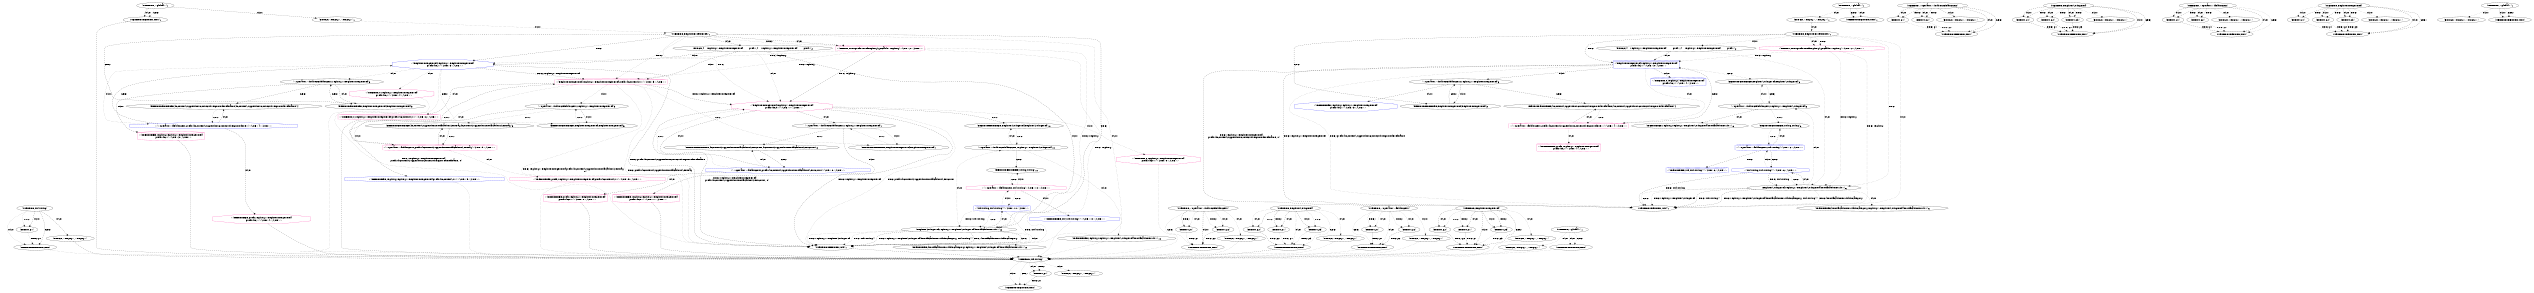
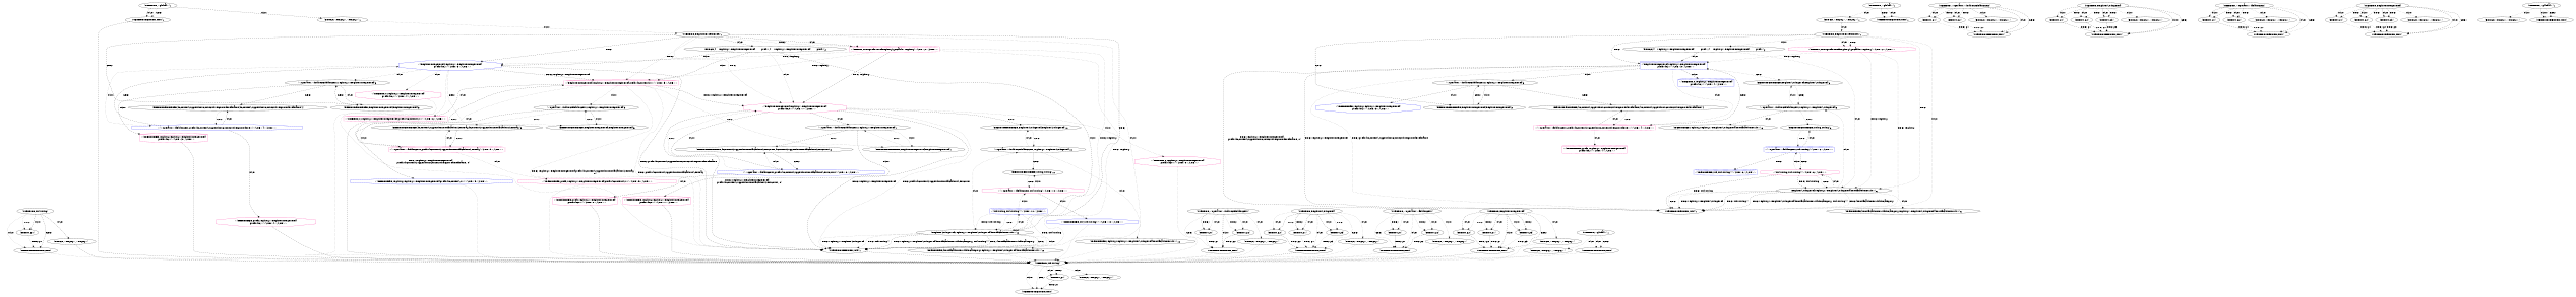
  digraph {
    edge [arrowhead=dot style=dotted]
    n1 [label=<(METHOD,std.string)>]
    n2 [label=<(PARAM,p1)>]
    n3 [label=<(BLOCK,&lt;empty&gt;,&lt;empty&gt;)>]
    n4 [label=<(METHOD_RETURN,ANY)>]
    n5 [label=<(METHOD,&lt;global&gt;)<SUB>1</SUB>>]
    n6 [label=<(BLOCK,&lt;empty&gt;,&lt;empty&gt;)<SUB>1</SUB>>]
    n7 [label=<(METHOD_RETURN,ANY)<SUB>1</SUB>>]
    n8 [label=<(METHOD,RegisterProfilePrefs)<SUB>1</SUB>>]
    n9 [color=deeppink label="<(PARAM,user_prefs::PrefRegistrySyncable* registry)<SUB>2</SUB>>" shape=octagon]
    n10 [label=<(BLOCK,{    registry-&gt;RegisterIntegerPref(        pref...,{    registry-&gt;RegisterIntegerPref(        pref...)<SUB>2</SUB>>]
    n11 [color=blue label="<(RegisterIntegerPref,registry-&gt;RegisterIntegerPref(\n       prefs::kC...)<SUB>3</SUB>>" shape=cylinder]
    n12 [label=<(FIELD_IDENTIFIER,RegisterIntegerPref,RegisterIntegerPref)<SUB>3</SUB>>]
    n13 [label=<(RegisterStringPref,registry-&gt;RegisterStringPref(kNotificationIDWit...)<SUB>6</SUB>>]
    n14 [label=<(METHOD_RETURN,void)<SUB>1</SUB>>]
    n15 [label=<(&lt;operator&gt;.indirectFieldAccess,registry-&gt;RegisterIntegerPref)<SUB>3</SUB>>]
    n16 [color=deeppink label="<(&lt;operator&gt;.fieldAccess,prefs::kContentSuggestionsConsecutiveIgnoredPre...)<SUB>4</SUB>>" shape=cylinder]
    n17 [color=blue label="<(LITERAL,0,registry-&gt;RegisterIntegerPref(\n       prefs::kC...)<SUB>4</SUB>>" shape=cylinder]
    n18 [label=<(FIELD_IDENTIFIER,RegisterStringPref,RegisterStringPref)<SUB>6</SUB>>]
    n19 [label=<(&lt;operator&gt;.indirectFieldAccess,registry-&gt;RegisterStringPref)<SUB>6</SUB>>]
    n20 [label=<(IDENTIFIER,kNotificationIDWithinCategory,registry-&gt;RegisterStringPref(kNotificationIDWit...)<SUB>6</SUB>>]
-   n21 [color=blue label="<(std.string,std::string())<SUB>6</SUB>>" shape=octagon]
+   n21 [color=deeppink label="<(std.string,std::string())<SUB>6</SUB>>" shape=octagon]
    n22 [color=blue label="<(IDENTIFIER,registry,registry-&gt;RegisterIntegerPref(\n       prefs::kC...)<SUB>3</SUB>>" shape=octagon]
    n23 [label=<(FIELD_IDENTIFIER,kContentSuggestionsConsecutiveIgnoredPrefName,kContentSuggestionsConsecutiveIgnoredPrefName)<SUB>4</SUB>>]
    n24 [color=deeppink label="<(IDENTIFIER,prefs,registry-&gt;RegisterIntegerPref(\n       prefs::kC...)<SUB>4</SUB>>" shape=cylinder]
    n25 [label=<(IDENTIFIER,registry,registry-&gt;RegisterStringPref(kNotificationIDWit...)<SUB>6</SUB>>]
    n26 [label=<(FIELD_IDENTIFIER,string,string)<SUB>6</SUB>>]
    n27 [color=blue label="<(&lt;operator&gt;.fieldAccess,std::string)<SUB>6</SUB>>" shape=cylinder]
    n28 [color=blue label="<(IDENTIFIER,std,std::string())<SUB>6</SUB>>" shape=cylinder]
    n29 [label=<(METHOD,&lt;operator&gt;.indirectFieldAccess)>]
    n30 [label=<(PARAM,p1)>]
    n31 [label=<(PARAM,p2)>]
    n32 [label=<(BLOCK,&lt;empty&gt;,&lt;empty&gt;)>]
    n33 [label=<(METHOD_RETURN,ANY)>]
    n34 [label=<(METHOD,RegisterStringPref)>]
    n35 [label=<(PARAM,p1)>]
    n36 [label=<(PARAM,p2)>]
    n37 [label=<(PARAM,p3)>]
    n38 [label=<(BLOCK,&lt;empty&gt;,&lt;empty&gt;)>]
    n39 [label=<(METHOD_RETURN,ANY)>]
    n40 [label=<(METHOD,&lt;operator&gt;.fieldAccess)>]
    n41 [label=<(PARAM,p1)>]
    n42 [label=<(PARAM,p2)>]
    n43 [label=<(BLOCK,&lt;empty&gt;,&lt;empty&gt;)>]
    n44 [label=<(METHOD_RETURN,ANY)>]
    n45 [label=<(METHOD,RegisterIntegerPref)>]
    n46 [label=<(PARAM,p1)>]
    n47 [label=<(PARAM,p2)>]
    n48 [label=<(PARAM,p3)>]
    n49 [label=<(BLOCK,&lt;empty&gt;,&lt;empty&gt;)>]
    n50 [label=<(METHOD_RETURN,ANY)>]
    n51 [label=<(METHOD,&lt;global&gt;)<SUB>1</SUB>>]
    n52 [label=<(BLOCK,&lt;empty&gt;,&lt;empty&gt;)>]
    n53 [label=<(METHOD_RETURN,ANY)>]
    n54 [label=<(METHOD,std.string)>]
    n55 [label=<(PARAM,p1)>]
    n56 [label=<(BLOCK,&lt;empty&gt;,&lt;empty&gt;)>]
    n57 [label=<(METHOD_RETURN,ANY)>]
    n58 [label=<(METHOD,&lt;global&gt;)<SUB>1</SUB>>]
    n59 [label=<(BLOCK,&lt;empty&gt;,&lt;empty&gt;)<SUB>1</SUB>>]
    n60 [label=<(METHOD_RETURN,ANY)<SUB>1</SUB>>]
    n61 [label=<(METHOD,RegisterProfilePrefs)<SUB>1</SUB>>]
    n62 [color=deeppink label="<(PARAM,user_prefs::PrefRegistrySyncable* registry)<SUB>2</SUB>>" shape=cylinder]
    n63 [label=<(BLOCK,{    registry-&gt;RegisterIntegerPref(        pref...,{    registry-&gt;RegisterIntegerPref(        pref...)<SUB>2</SUB>>]
    n64 [color=blue label="<(RegisterIntegerPref,registry-&gt;RegisterIntegerPref(\n       prefs::kC...)<SUB>3</SUB>>" shape=octagon]
    n65 [label=<(FIELD_IDENTIFIER,RegisterIntegerPref,RegisterIntegerPref)<SUB>3</SUB>>]
    n66 [color=deeppink label="<(RegisterIntegerPref,registry-&gt;RegisterIntegerPref(prefs::kContentSu...)<SUB>5</SUB>>" shape=cylinder]
    n67 [color=deeppink label="<(RegisterIntegerPref,registry-&gt;RegisterIntegerPref(\n      prefs::kCo...)<SUB>7</SUB>>" shape=octagon]
    n68 [label=<(RegisterStringPref,registry-&gt;RegisterStringPref(kNotificationIDWit...)<SUB>10</SUB>>]
    n69 [label=<(METHOD_RETURN,void)<SUB>1</SUB>>]
    n70 [label=<(&lt;operator&gt;.indirectFieldAccess,registry-&gt;RegisterIntegerPref)<SUB>3</SUB>>]
    n71 [color=blue label="<(&lt;operator&gt;.fieldAccess,prefs::kContentSuggestionsConsecutiveIgnoredPre...)<SUB>4</SUB>>" shape=octagon]
    n72 [color=deeppink label="<(LITERAL,0,registry-&gt;RegisterIntegerPref(\n       prefs::kC...)<SUB>4</SUB>>" shape=octagon]
    n73 [label=<(FIELD_IDENTIFIER,RegisterIntegerPref,RegisterIntegerPref)<SUB>5</SUB>>]
    n74 [label=<(&lt;operator&gt;.indirectFieldAccess,registry-&gt;RegisterIntegerPref)<SUB>5</SUB>>]
    n75 [color=deeppink label="<(&lt;operator&gt;.fieldAccess,prefs::kContentSuggestionsNotificationsSentDay)<SUB>5</SUB>>" shape=cylinder]
    n76 [color=deeppink label="<(LITERAL,0,registry-&gt;RegisterIntegerPref(prefs::kContentSu...)<SUB>6</SUB>>" shape=cylinder]
    n77 [label=<(FIELD_IDENTIFIER,RegisterIntegerPref,RegisterIntegerPref)<SUB>7</SUB>>]
    n78 [label=<(&lt;operator&gt;.indirectFieldAccess,registry-&gt;RegisterIntegerPref)<SUB>7</SUB>>]
    n79 [color=blue label="<(&lt;operator&gt;.fieldAccess,prefs::kContentSuggestionsNotificationsSentCount)<SUB>8</SUB>>" shape=octagon]
    n80 [color=deeppink label="<(LITERAL,0,registry-&gt;RegisterIntegerPref(\n      prefs::kCo...)<SUB>8</SUB>>" shape=octagon]
    n81 [label=<(FIELD_IDENTIFIER,RegisterStringPref,RegisterStringPref)<SUB>10</SUB>>]
    n82 [label=<(&lt;operator&gt;.indirectFieldAccess,registry-&gt;RegisterStringPref)<SUB>10</SUB>>]
    n83 [label=<(IDENTIFIER,kNotificationIDWithinCategory,registry-&gt;RegisterStringPref(kNotificationIDWit...)<SUB>10</SUB>>]
    n84 [color=blue label="<(std.string,std::string())<SUB>10</SUB>>" shape=cylinder]
    n85 [color=deeppink label="<(IDENTIFIER,registry,registry-&gt;RegisterIntegerPref(\n       prefs::kC...)<SUB>3</SUB>>" shape=cylinder]
    n86 [label=<(FIELD_IDENTIFIER,kContentSuggestionsConsecutiveIgnoredPrefName,kContentSuggestionsConsecutiveIgnoredPrefName)<SUB>4</SUB>>]
    n87 [color=deeppink label="<(IDENTIFIER,prefs,registry-&gt;RegisterIntegerPref(\n       prefs::kC...)<SUB>4</SUB>>" shape=octagon]
    n88 [color=blue label="<(IDENTIFIER,registry,registry-&gt;RegisterIntegerPref(prefs::kContentSu...)<SUB>5</SUB>>" shape=octagon]
    n89 [label=<(FIELD_IDENTIFIER,kContentSuggestionsNotificationsSentDay,kContentSuggestionsNotificationsSentDay)<SUB>5</SUB>>]
    n90 [color=deeppink label="<(IDENTIFIER,prefs,registry-&gt;RegisterIntegerPref(prefs::kContentSu...)<SUB>5</SUB>>" shape=octagon]
    n91 [color=deeppink label="<(IDENTIFIER,registry,registry-&gt;RegisterIntegerPref(\n      prefs::kCo...)<SUB>7</SUB>>" shape=cylinder]
    n92 [label=<(FIELD_IDENTIFIER,kContentSuggestionsNotificationsSentCount,kContentSuggestionsNotificationsSentCount)<SUB>8</SUB>>]
    n93 [color=deeppink label="<(IDENTIFIER,prefs,registry-&gt;RegisterIntegerPref(\n      prefs::kCo...)<SUB>8</SUB>>" shape=cylinder]
    n94 [label=<(IDENTIFIER,registry,registry-&gt;RegisterStringPref(kNotificationIDWit...)<SUB>10</SUB>>]
    n95 [label=<(FIELD_IDENTIFIER,string,string)<SUB>10</SUB>>]
    n96 [color=deeppink label="<(&lt;operator&gt;.fieldAccess,std::string)<SUB>10</SUB>>" shape=octagon]
    n97 [color=blue label="<(IDENTIFIER,std,std::string())<SUB>10</SUB>>" shape=octagon]
    n98 [label=<(METHOD,&lt;operator&gt;.indirectFieldAccess)>]
    n99 [label=<(PARAM,p1)>]
    n100 [label=<(PARAM,p2)>]
    n101 [label=<(BLOCK,&lt;empty&gt;,&lt;empty&gt;)>]
    n102 [label=<(METHOD_RETURN,ANY)>]
    n103 [label=<(METHOD,RegisterStringPref)>]
    n104 [label=<(PARAM,p1)>]
    n105 [label=<(PARAM,p2)>]
    n106 [label=<(PARAM,p3)>]
    n107 [label=<(BLOCK,&lt;empty&gt;,&lt;empty&gt;)>]
    n108 [label=<(METHOD_RETURN,ANY)>]
    n109 [label=<(METHOD,&lt;operator&gt;.fieldAccess)>]
    n110 [label=<(PARAM,p1)>]
    n111 [label=<(PARAM,p2)>]
    n112 [label=<(BLOCK,&lt;empty&gt;,&lt;empty&gt;)>]
    n113 [label=<(METHOD_RETURN,ANY)>]
    n114 [label=<(METHOD,RegisterIntegerPref)>]
    n115 [label=<(PARAM,p1)>]
    n116 [label=<(PARAM,p2)>]
    n117 [label=<(PARAM,p3)>]
    n118 [label=<(BLOCK,&lt;empty&gt;,&lt;empty&gt;)>]
    n119 [label=<(METHOD_RETURN,ANY)>]
    n120 [label=<(METHOD,&lt;global&gt;)<SUB>1</SUB>>]
    n121 [label=<(BLOCK,&lt;empty&gt;,&lt;empty&gt;)>]
    n122 [label=<(METHOD_RETURN,ANY)>]
    n1 -> n2 [label="AST: "]
    n1 -> n2 [label="DDG: "]
    n1 -> n3 [arrowhead=normal label="AST: "]
    n1 -> n4 [arrowhead=normal label="AST: "]
    n1 -> n4 [label="CFG: "]
    n2 -> n4 [label="DDG: p1" style=dashed]
    n5 -> n6 [label="AST: "]
    n5 -> n7 [label="AST: "]
    n5 -> n7 [label="CFG: " style=dashed]
    n6 -> n8 [arrowhead=normal label="AST: " style=dashed]
    n8 -> n9 [arrowhead=normal label="AST: "]
    n8 -> n9 [arrowhead=normal label="DDG: "]
    n8 -> n10 [label="AST: "]
    n8 -> n11 [arrowhead=normal label="DDG: " style=dashed]
    n8 -> n12 [label="CFG: " style=dashed]
    n8 -> n13 [arrowhead=normal label="DDG: "]
    n8 -> n14 [label="AST: "]
    n9 -> n11 [label="DDG: registry"]
    n9 -> n13 [arrowhead=normal label="DDG: registry"]
    n9 -> n14 [arrowhead=normal label="DDG: registry"]
    n10 -> n11 [arrowhead=normal label="AST: " style=dashed]
    n10 -> n13 [arrowhead=normal label="AST: "]
    n11 -> n14 [arrowhead=normal label="DDG: registry-&gt;RegisterIntegerPref" style=dashed]
    n11 -> n14 [label="DDG: prefs::kContentSuggestionsConsecutiveIgnoredPrefName"]
    n11 -> n14 [arrowhead=normal label="DDG: registry-&gt;RegisterIntegerPref(\n       prefs::kContentSuggestionsConsecutiveIgnoredPrefName, 0)" style=dashed]
    n11 -> n15 [arrowhead=normal label="AST: " style=dashed]
    n11 -> n16 [arrowhead=normal label="AST: "]
    n11 -> n17 [arrowhead=normal label="AST: " style=dashed]
    n11 -> n18 [arrowhead=normal label="CFG: "]
    n12 -> n15 [label="CFG: " style=dashed]
    n13 -> n14 [arrowhead=normal label="CFG: "]
    n13 -> n14 [label="DDG: registry-&gt;RegisterStringPref"]
    n13 -> n14 [arrowhead=normal label="DDG: std::string()" style=dashed]
    n13 -> n14 [label="DDG: registry-&gt;RegisterStringPref(kNotificationIDWithinCategory, std::string())" style=dashed]
    n13 -> n14 [label="DDG: kNotificationIDWithinCategory"]
    n13 -> n19 [label="AST: "]
    n13 -> n20 [label="AST: "]
    n13 -> n21 [arrowhead=normal label="AST: " style=dashed]
    n15 -> n12 [arrowhead=normal label="AST: " style=dashed]
    n15 -> n22 [arrowhead=normal label="AST: " style=dashed]
    n15 -> n23 [arrowhead=normal label="CFG: " style=dashed]
    n16 -> n11 [label="CFG: " style=dashed]
    n16 -> n23 [label="AST: " style=dashed]
    n16 -> n24 [label="AST: "]
    n18 -> n19 [arrowhead=normal label="CFG: "]
    n19 -> n18 [arrowhead=normal label="AST: "]
    n19 -> n25 [arrowhead=normal label="AST: " style=dashed]
    n19 -> n26 [label="CFG: "]
    n21 -> n13 [label="CFG: "]
    n21 -> n13 [label="DDG: std::string" style=dashed]
    n21 -> n14 [arrowhead=normal label="DDG: std::string" style=dashed]
    n21 -> n27 [arrowhead=normal label="AST: "]
    n23 -> n16 [label="CFG: "]
    n26 -> n27 [arrowhead=normal label="CFG: "]
    n27 -> n21 [label="CFG: " style=dashed]
    n27 -> n26 [arrowhead=normal label="AST: " style=dashed]
    n27 -> n28 [label="DDG: " style=dashed]
    n29 -> n30 [label="AST: " style=dashed]
    n29 -> n30 [label="DDG: " style=dashed]
    n29 -> n31 [label="AST: "]
    n29 -> n31 [arrowhead=normal label="DDG: " style=dashed]
    n29 -> n32 [arrowhead=normal label="AST: " style=dashed]
    n29 -> n33 [arrowhead=normal label="AST: " style=dashed]
    n29 -> n33 [label="CFG: " style=dashed]
    n30 -> n33 [arrowhead=normal label="DDG: p1"]
    n31 -> n33 [arrowhead=normal label="DDG: p2"]
    n34 -> n35 [label="AST: " style=dashed]
    n34 -> n35 [label="DDG: " style=dashed]
    n34 -> n36 [label="AST: "]
    n34 -> n36 [label="DDG: "]
    n34 -> n37 [arrowhead=normal label="AST: " style=dashed]
    n34 -> n37 [arrowhead=normal label="DDG: " style=dashed]
    n34 -> n38 [label="AST: "]
    n34 -> n39 [arrowhead=normal label="AST: " style=dashed]
    n34 -> n39 [arrowhead=normal label="CFG: " style=dashed]
    n35 -> n39 [label="DDG: p1" style=dashed]
    n36 -> n39 [arrowhead=normal label="DDG: p2" style=dashed]
    n37 -> n39 [label="DDG: p3" style=dashed]
    n40 -> n41 [arrowhead=normal label="AST: " style=dashed]
    n40 -> n41 [label="DDG: " style=dashed]
    n40 -> n42 [arrowhead=normal label="AST: "]
    n40 -> n42 [label="DDG: " style=dashed]
    n40 -> n43 [label="AST: "]
    n40 -> n44 [label="AST: " style=dashed]
    n40 -> n44 [label="CFG: "]
    n41 -> n44 [arrowhead=normal label="DDG: p1" style=dashed]
    n42 -> n44 [arrowhead=normal label="DDG: p2"]
    n45 -> n46 [arrowhead=normal label="AST: "]
    n45 -> n46 [arrowhead=normal label="DDG: " style=dashed]
    n45 -> n47 [arrowhead=normal label="AST: " style=dashed]
    n45 -> n47 [label="DDG: " style=dashed]
    n45 -> n48 [arrowhead=normal label="AST: " style=dashed]
    n45 -> n48 [label="DDG: " style=dashed]
    n45 -> n49 [label="AST: "]
    n45 -> n50 [arrowhead=normal label="AST: " style=dashed]
    n45 -> n50 [label="CFG: " style=dashed]
    n46 -> n50 [label="DDG: p1"]
    n47 -> n50 [arrowhead=normal label="DDG: p2"]
    n48 -> n50 [label="DDG: p3"]
    n51 -> n52 [label="AST: "]
    n51 -> n53 [label="AST: " style=dashed]
    n51 -> n53 [label="CFG: "]
    n54 -> n55 [label="AST: " style=dashed]
    n54 -> n55 [arrowhead=normal label="DDG: "]
    n54 -> n56 [label="AST: " style=dashed]
    n54 -> n57 [arrowhead=normal label="AST: "]
    n54 -> n57 [label="CFG: " style=dashed]
    n55 -> n57 [arrowhead=normal label="DDG: p1"]
    n56 -> n1 [arrowhead=normal style=dashed]
    n57 -> n1
    n58 -> n59 [arrowhead=normal label="AST: " style=dashed]
    n58 -> n60 [arrowhead=normal label="AST: " style=dashed]
    n58 -> n60 [arrowhead=normal label="CFG: "]
    n59 -> n61 [arrowhead=normal label="AST: "]
    n60 -> n1 [style=dashed]
    n61 -> n62 [label="AST: " style=dashed]
    n61 -> n62 [arrowhead=normal label="DDG: "]
    n61 -> n63 [label="AST: " style=dashed]
    n61 -> n64 [label="DDG: " style=dashed]
    n61 -> n65 [label="CFG: " style=dashed]
    n61 -> n66 [arrowhead=normal label="DDG: "]
    n61 -> n67 [arrowhead=normal label="DDG: "]
    n61 -> n68 [arrowhead=normal label="DDG: " style=dashed]
    n61 -> n69 [label="AST: "]
    n62 -> n64 [arrowhead=normal label="DDG: registry"]
    n62 -> n66 [arrowhead=normal label="DDG: registry"]
    n62 -> n67 [arrowhead=normal label="DDG: registry" style=dashed]
    n62 -> n68 [arrowhead=normal label="DDG: registry"]
    n62 -> n69 [label="DDG: registry"]
    n63 -> n64 [label="AST: " style=dashed]
    n63 -> n66 [label="AST: " style=dashed]
    n63 -> n67 [arrowhead=normal label="AST: "]
    n63 -> n68 [label="AST: " style=dashed]
    n64 -> n66 [label="DDG: registry-&gt;RegisterIntegerPref" style=dashed]
    n64 -> n69 [arrowhead=normal label="DDG: prefs::kContentSuggestionsConsecutiveIgnoredPrefName" style=dashed]
    n64 -> n69 [label="DDG: registry-&gt;RegisterIntegerPref(\n       prefs::kContentSuggestionsConsecutiveIgnoredPrefName, 0)"]
    n64 -> n70 [label="AST: "]
    n64 -> n71 [arrowhead=normal label="AST: "]
    n64 -> n72 [arrowhead=normal label="AST: "]
    n64 -> n73 [label="CFG: "]
    n65 -> n70 [label="CFG: " style=dashed]
    n66 -> n67 [label="DDG: registry-&gt;RegisterIntegerPref" style=dashed]
    n66 -> n69 [arrowhead=normal label="DDG: prefs::kContentSuggestionsNotificationsSentDay"]
    n66 -> n69 [label="DDG: registry-&gt;RegisterIntegerPref(prefs::kContentSuggestionsNotificationsSentDay,\n                                0)"]
    n66 -> n74 [label="AST: "]
    n66 -> n75 [arrowhead=normal label="AST: "]
    n66 -> n76 [label="AST: " style=dashed]
    n66 -> n77 [arrowhead=normal label="CFG: "]
    n67 -> n69 [label="DDG: registry-&gt;RegisterIntegerPref" style=dashed]
    n67 -> n69 [label="DDG: prefs::kContentSuggestionsNotificationsSentCount"]
    n67 -> n69 [label="DDG: registry-&gt;RegisterIntegerPref(\n      prefs::kContentSuggestionsNotificationsSentCount, 0)" style=dashed]
    n67 -> n78 [arrowhead=normal label="AST: " style=dashed]
    n67 -> n79 [label="AST: " style=dashed]
    n67 -> n80 [arrowhead=normal label="AST: "]
    n67 -> n81 [label="CFG: " style=dashed]
    n68 -> n69 [arrowhead=normal label="CFG: " style=dashed]
    n68 -> n69 [label="DDG: registry-&gt;RegisterStringPref"]
    n68 -> n69 [arrowhead=normal label="DDG: std::string()"]
    n68 -> n69 [arrowhead=normal label="DDG: registry-&gt;RegisterStringPref(kNotificationIDWithinCategory, std::string())" style=dashed]
    n68 -> n69 [arrowhead=normal label="DDG: kNotificationIDWithinCategory" style=dashed]
    n68 -> n82 [arrowhead=normal label="AST: "]
    n68 -> n83 [label="AST: "]
    n68 -> n84 [label="AST: " style=dashed]
    n69 -> n1 [arrowhead=normal style=dashed]
    n70 -> n65 [arrowhead=normal label="AST: " style=dashed]
    n70 -> n85 [label="AST: " style=dashed]
    n70 -> n86 [arrowhead=normal label="CFG: " style=dashed]
    n71 -> n64 [arrowhead=normal label="CFG: " style=dashed]
    n71 -> n86 [arrowhead=normal label="AST: " style=dashed]
    n71 -> n87 [label="AST: " style=dashed]
    n72 -> n1 [arrowhead=normal]
    n73 -> n74 [label="CFG: "]
    n74 -> n73 [label="AST: " style=dashed]
    n74 -> n88 [arrowhead=normal label="AST: " style=dashed]
    n74 -> n89 [arrowhead=normal label="CFG: "]
    n75 -> n66 [arrowhead=normal label="CFG: " style=dashed]
    n75 -> n89 [label="AST: " style=dashed]
    n75 -> n90 [label="AST: "]
    n76 -> n1 [arrowhead=normal style=dashed]
    n77 -> n78 [arrowhead=normal label="CFG: "]
    n78 -> n77 [label="AST: "]
    n78 -> n91 [arrowhead=normal label="AST: " style=dashed]
    n78 -> n92 [label="CFG: " style=dashed]
    n79 -> n67 [label="CFG: "]
    n79 -> n92 [label="AST: "]
    n79 -> n93 [label="AST: " style=dashed]
    n80 -> n1
    n81 -> n82 [arrowhead=normal label="CFG: "]
    n82 -> n81 [label="AST: "]
    n82 -> n94 [arrowhead=normal label="AST: "]
    n82 -> n95 [label="CFG: " style=dashed]
    n83 -> n1 [arrowhead=normal]
    n84 -> n68 [label="CFG: "]
    n84 -> n68 [label="DDG: std::string"]
    n84 -> n69 [arrowhead=normal label="DDG: std::string"]
    n84 -> n96 [arrowhead=normal label="AST: "]
    n85 -> n1 [arrowhead=normal style=dashed]
    n86 -> n71 [arrowhead=normal label="CFG: "]
    n87 -> n1 [arrowhead=normal style=dashed]
    n88 -> n1 [arrowhead=normal]
    n89 -> n75 [label="CFG: " style=dashed]
    n90 -> n1 [arrowhead=normal]
    n91 -> n1 [arrowhead=normal style=dashed]
    n92 -> n79 [label="CFG: " style=dashed]
    n93 -> n1 [arrowhead=normal style=dashed]
    n94 -> n1
    n95 -> n96 [arrowhead=normal label="CFG: "]
-   n96 -> n84 [arrowhead=normal label="CFG: "]
    n96 -> n95 [label="AST: "]
    n96 -> n97 [arrowhead=normal label="AST: " style=dashed]
    n97 -> n1 [arrowhead=normal]
    n98 -> n99 [label="AST: "]
    n98 -> n99 [arrowhead=normal label="DDG: " style=dashed]
    n98 -> n100 [arrowhead=normal label="AST: "]
    n98 -> n100 [label="DDG: "]
    n98 -> n101 [arrowhead=normal label="AST: "]
    n98 -> n102 [arrowhead=normal label="AST: " style=dashed]
    n98 -> n102 [label="CFG: "]
    n99 -> n102 [arrowhead=normal label="DDG: p1"]
    n100 -> n102 [arrowhead=normal label="DDG: p2" style=dashed]
    n101 -> n1
    n102 -> n1 [arrowhead=normal]
    n103 -> n104 [arrowhead=normal label="AST: " style=dashed]
    n103 -> n104 [label="DDG: " style=dashed]
    n103 -> n105 [label="AST: "]
    n103 -> n105 [arrowhead=normal label="DDG: " style=dashed]
    n103 -> n106 [label="AST: " style=dashed]
    n103 -> n106 [label="DDG: "]
    n103 -> n107 [arrowhead=normal label="AST: "]
    n103 -> n108 [arrowhead=normal label="AST: "]
    n103 -> n108 [label="CFG: "]
    n104 -> n108 [arrowhead=normal label="DDG: p1"]
    n105 -> n108 [arrowhead=normal label="DDG: p2" style=dashed]
    n106 -> n108 [label="DDG: p3"]
    n107 -> n1 [arrowhead=normal]
    n108 -> n1 [arrowhead=normal style=dashed]
    n109 -> n110 [arrowhead=normal label="AST: "]
    n109 -> n110 [label="DDG: "]
    n109 -> n111 [label="AST: "]
    n109 -> n111 [label="DDG: "]
    n109 -> n112 [arrowhead=normal label="AST: "]
    n109 -> n113 [arrowhead=normal label="AST: "]
    n109 -> n113 [label="CFG: "]
    n110 -> n113 [label="DDG: p1" style=dashed]
    n111 -> n113 [label="DDG: p2" style=dashed]
    n112 -> n1
    n113 -> n1 [arrowhead=normal]
    n114 -> n115 [label="AST: " style=dashed]
    n114 -> n115 [label="DDG: "]
    n114 -> n116 [label="AST: " style=dashed]
    n114 -> n116 [arrowhead=normal label="DDG: "]
    n114 -> n117 [label="AST: " style=dashed]
    n114 -> n117 [label="DDG: " style=dashed]
    n114 -> n118 [arrowhead=normal label="AST: "]
    n114 -> n119 [label="AST: " style=dashed]
    n114 -> n119 [label="CFG: " style=dashed]
    n115 -> n119 [label="DDG: p1" style=dashed]
    n116 -> n119 [label="DDG: p2" style=dashed]
    n117 -> n119 [label="DDG: p3"]
    n118 -> n1 [arrowhead=normal]
    n119 -> n1 [style=dashed]
    n120 -> n121 [label="AST: "]
    n120 -> n122 [label="AST: "]
    n120 -> n122 [arrowhead=normal label="CFG: "]
    n121 -> n1
    n122 -> n1
  }
